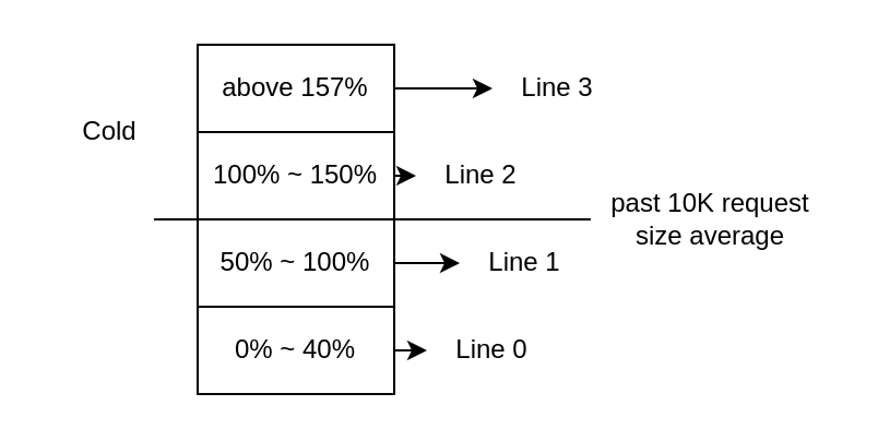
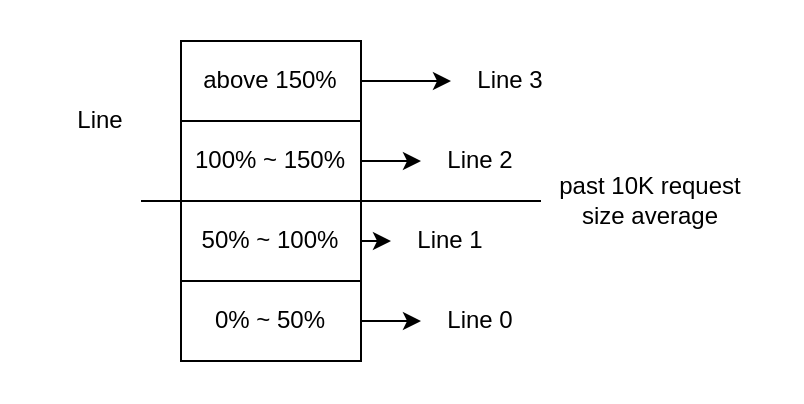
  <mxCell id="0" />
  <mxCell id="1" parent="0" />
  <mxCell id="2" value="" style="shape=table;html=1;whiteSpace=wrap;startSize=0;container=1;collapsible=0;childLayout=tableLayout;" parent="1" vertex="1"><mxGeometry x="90" y="20" width="90" height="160" as="geometry" /></mxCell>
  <mxCell id="3" style="shape=tableRow;horizontal=0;startSize=0;swimlaneHead=0;swimlaneBody=0;top=0;left=0;bottom=0;right=0;collapsible=0;dropTarget=0;fillColor=none;points=[[0,0.5],[1,0.5]];portConstraint=eastwest;" parent="2" vertex="1"><mxGeometry width="90" height="40" as="geometry" /></mxCell>
- <mxCell id="4" value="above 157%" style="shape=partialRectangle;html=1;whiteSpace=wrap;connectable=0;fillColor=none;top=0;left=0;bottom=0;right=0;overflow=hidden;" parent="3" vertex="1"><mxGeometry width="90" height="40" as="geometry"><mxRectangle width="90" height="40" as="alternateBounds" /></mxGeometry></mxCell>
+ <mxCell id="4" value="above 150%" style="shape=partialRectangle;html=1;whiteSpace=wrap;connectable=0;fillColor=none;top=0;left=0;bottom=0;right=0;overflow=hidden;" parent="3" vertex="1"><mxGeometry width="90" height="40" as="geometry"><mxRectangle width="90" height="40" as="alternateBounds" /></mxGeometry></mxCell>
  <mxCell id="5" value="" style="shape=tableRow;horizontal=0;startSize=0;swimlaneHead=0;swimlaneBody=0;top=0;left=0;bottom=0;right=0;collapsible=0;dropTarget=0;fillColor=none;points=[[0,0.5],[1,0.5]];portConstraint=eastwest;" parent="2" vertex="1"><mxGeometry y="40" width="90" height="40" as="geometry" /></mxCell>
  <mxCell id="6" value="100% ~ 150%" style="shape=partialRectangle;html=1;whiteSpace=wrap;connectable=0;fillColor=none;top=0;left=0;bottom=0;right=0;overflow=hidden;" parent="5" vertex="1"><mxGeometry width="90" height="40" as="geometry"><mxRectangle width="90" height="40" as="alternateBounds" /></mxGeometry></mxCell>
  <mxCell id="7" value="" style="shape=tableRow;horizontal=0;startSize=0;swimlaneHead=0;swimlaneBody=0;top=0;left=0;bottom=0;right=0;collapsible=0;dropTarget=0;fillColor=none;points=[[0,0.5],[1,0.5]];portConstraint=eastwest;" parent="2" vertex="1"><mxGeometry y="80" width="90" height="40" as="geometry" /></mxCell>
  <mxCell id="8" value="50% ~ 100%" style="shape=partialRectangle;html=1;whiteSpace=wrap;connectable=0;fillColor=none;top=0;left=0;bottom=0;right=0;overflow=hidden;" parent="7" vertex="1"><mxGeometry width="90" height="40" as="geometry"><mxRectangle width="90" height="40" as="alternateBounds" /></mxGeometry></mxCell>
  <mxCell id="9" style="shape=tableRow;horizontal=0;startSize=0;swimlaneHead=0;swimlaneBody=0;top=0;left=0;bottom=0;right=0;collapsible=0;dropTarget=0;fillColor=none;points=[[0,0.5],[1,0.5]];portConstraint=eastwest;" parent="2" vertex="1"><mxGeometry y="120" width="90" height="40" as="geometry" /></mxCell>
- <mxCell id="10" value="0% ~ 40%" style="shape=partialRectangle;html=1;whiteSpace=wrap;connectable=0;fillColor=none;top=0;left=0;bottom=0;right=0;overflow=hidden;" parent="9" vertex="1"><mxGeometry width="90" height="40" as="geometry"><mxRectangle width="90" height="40" as="alternateBounds" /></mxGeometry></mxCell>
- <mxCell id="11" value="Cold" style="text;html=1;strokeColor=none;fillColor=none;align=center;verticalAlign=middle;whiteSpace=wrap;rounded=0;" parent="1" vertex="1"><mxGeometry x="20" y="45" width="60" height="30" as="geometry" /></mxCell>
+ <mxCell id="10" value="0% ~ 50%" style="shape=partialRectangle;html=1;whiteSpace=wrap;connectable=0;fillColor=none;top=0;left=0;bottom=0;right=0;overflow=hidden;" parent="9" vertex="1"><mxGeometry width="90" height="40" as="geometry"><mxRectangle width="90" height="40" as="alternateBounds" /></mxGeometry></mxCell>
+ <mxCell id="11" value="Line" style="text;html=1;strokeColor=none;fillColor=none;align=center;verticalAlign=middle;whiteSpace=wrap;rounded=0;" parent="1" vertex="1"><mxGeometry x="20" y="45" width="60" height="30" as="geometry" /></mxCell>
  <mxCell id="12" value="" style="endArrow=none;html=1;rounded=0;entryX=0;entryY=0.5;entryDx=0;entryDy=0;" parent="1" target="13" edge="1"><mxGeometry width="50" height="50" relative="1" as="geometry"><mxPoint x="70" y="100" as="sourcePoint" /><mxPoint x="190" y="100" as="targetPoint" /></mxGeometry></mxCell>
  <mxCell id="13" value="past 10K request size average" style="text;html=1;strokeColor=none;fillColor=none;align=center;verticalAlign=middle;whiteSpace=wrap;rounded=0;" parent="1" vertex="1"><mxGeometry x="270" y="85" width="110" height="30" as="geometry" /></mxCell>
- <mxCell id="14" value="Line 1" style="text;html=1;strokeColor=none;fillColor=none;align=center;verticalAlign=middle;whiteSpace=wrap;rounded=0;" vertex="1" parent="1"><mxGeometry x="210" y="105" width="60" height="30" as="geometry" /></mxCell>
- <mxCell id="15" value="Line 0" style="text;html=1;strokeColor=none;fillColor=none;align=center;verticalAlign=middle;whiteSpace=wrap;rounded=0;" vertex="1" parent="1"><mxGeometry x="195" y="145" width="60" height="30" as="geometry" /></mxCell>
- <mxCell id="16" value="Line 2" style="text;html=1;strokeColor=none;fillColor=none;align=center;verticalAlign=middle;whiteSpace=wrap;rounded=0;" vertex="1" parent="1"><mxGeometry x="190" y="65" width="60" height="30" as="geometry" /></mxCell>
+ <mxCell id="14" value="Line 1" style="text;html=1;strokeColor=none;fillColor=none;align=center;verticalAlign=middle;whiteSpace=wrap;rounded=0;" vertex="1" parent="1"><mxGeometry x="195" y="105" width="60" height="30" as="geometry" /></mxCell>
+ <mxCell id="15" value="Line 0" style="text;html=1;strokeColor=none;fillColor=none;align=center;verticalAlign=middle;whiteSpace=wrap;rounded=0;" vertex="1" parent="1"><mxGeometry x="210" y="145" width="60" height="30" as="geometry" /></mxCell>
+ <mxCell id="16" value="Line 2" style="text;html=1;strokeColor=none;fillColor=none;align=center;verticalAlign=middle;whiteSpace=wrap;rounded=0;" vertex="1" parent="1"><mxGeometry x="210" y="65" width="60" height="30" as="geometry" /></mxCell>
  <mxCell id="17" value="Line 3" style="text;html=1;strokeColor=none;fillColor=none;align=center;verticalAlign=middle;whiteSpace=wrap;rounded=0;" vertex="1" parent="1"><mxGeometry x="225" y="25" width="60" height="30" as="geometry" /></mxCell>
  <mxCell id="18" value="" style="endArrow=classic;html=1;rounded=0;" edge="1" parent="1" source="9" target="15"><mxGeometry width="50" height="50" relative="1" as="geometry"><mxPoint x="160" y="110" as="sourcePoint" /><mxPoint x="210" y="60" as="targetPoint" /></mxGeometry></mxCell>
  <mxCell id="19" value="" style="endArrow=classic;html=1;rounded=0;" edge="1" parent="1" source="7" target="14"><mxGeometry width="50" height="50" relative="1" as="geometry"><mxPoint x="190" y="170" as="sourcePoint" /><mxPoint x="220" y="170" as="targetPoint" /></mxGeometry></mxCell>
  <mxCell id="20" value="" style="endArrow=classic;html=1;rounded=0;" edge="1" parent="1" source="5" target="16"><mxGeometry width="50" height="50" relative="1" as="geometry"><mxPoint x="200" y="180" as="sourcePoint" /><mxPoint x="230" y="180" as="targetPoint" /></mxGeometry></mxCell>
  <mxCell id="21" value="" style="endArrow=classic;html=1;rounded=0;" edge="1" parent="1" source="3" target="17"><mxGeometry width="50" height="50" relative="1" as="geometry"><mxPoint x="210" y="190" as="sourcePoint" /><mxPoint x="240" y="190" as="targetPoint" /></mxGeometry></mxCell>
